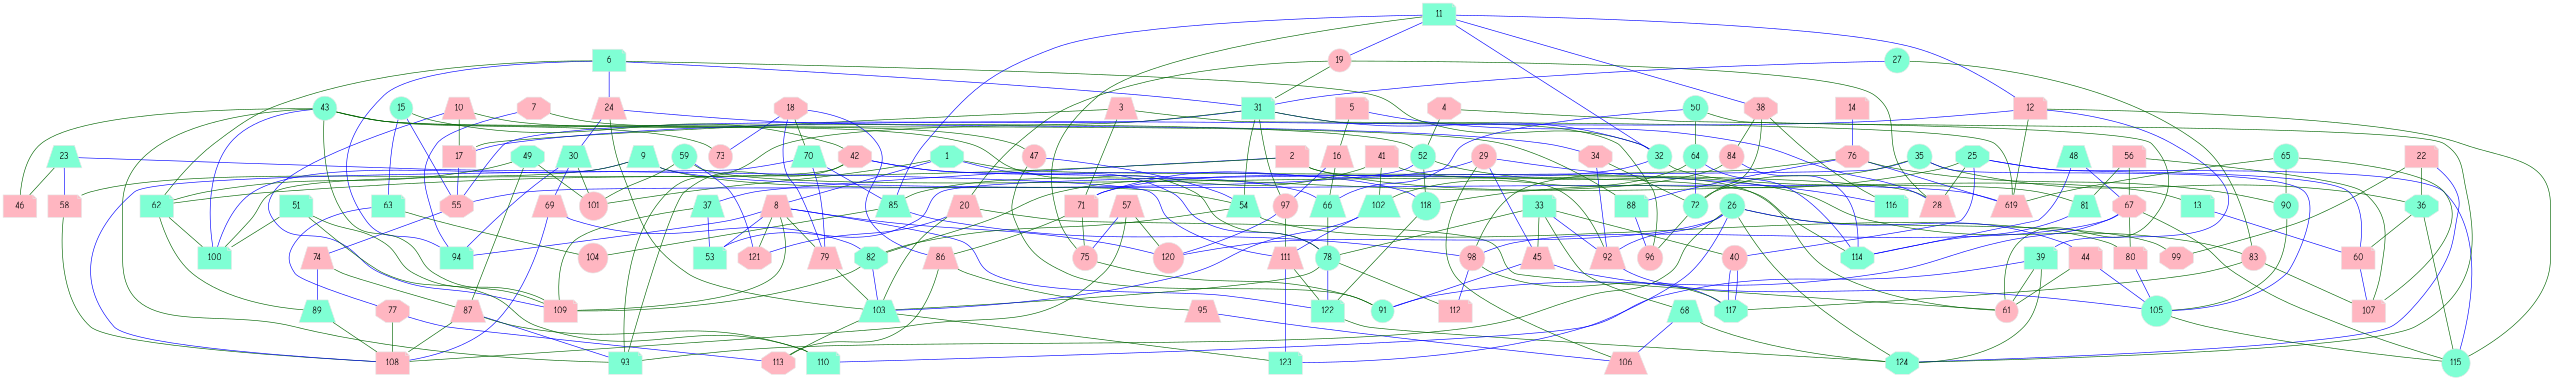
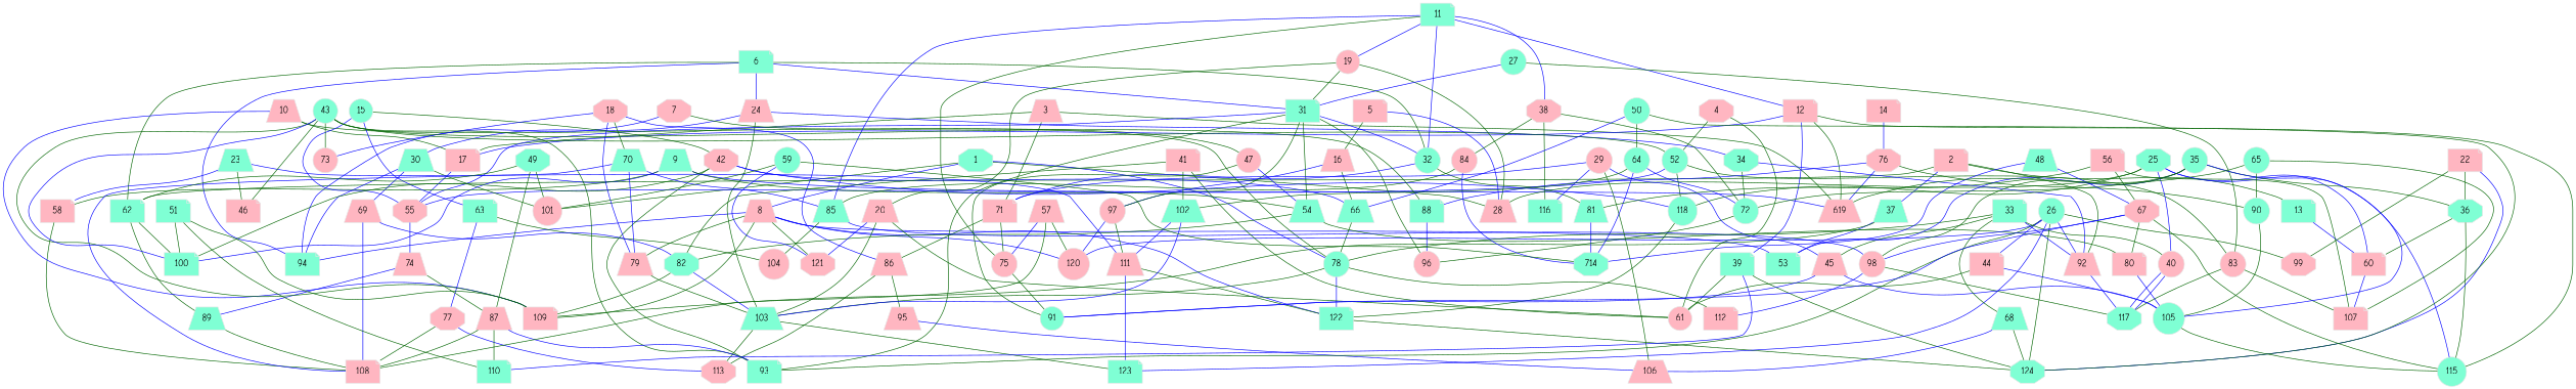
  graph {
    fontname="Comic Neue"
    node [color=gray90 fillcolor=lightpink fontname="Comic Neue" shape=note style=filled]
    edge [color=darkgreen fontname="Comic Neue"]
    1 [fillcolor=aquamarine shape=octagon]
    8 [shape=trapezium]
    28 [shape=trapezium]
    78 [fillcolor=aquamarine shape=circle]
    101 [shape=circle]
    94 [fillcolor=aquamarine]
    53 [fillcolor=aquamarine]
    79 [shape=trapezium]
    109
    120 [shape=circle]
    121 [shape=octagon]
    122 [fillcolor=aquamarine]
    103 [fillcolor=aquamarine shape=trapezium]
    112
    13 [fillcolor=aquamarine]
    2
    37 [fillcolor=aquamarine shape=trapezium]
    62 [fillcolor=aquamarine]
    92 [shape=trapezium]
    60
    100 [fillcolor=aquamarine]
    89 [fillcolor=aquamarine shape=trapezium]
    117 [fillcolor=aquamarine shape=octagon]
-   114 [fillcolor=aquamarine shape=octagon]
+   114 [fillcolor=aquamarine shape=octagon label=714]
    3 [shape=trapezium]
    17
    71
    n28 [label=619 shape=trapezium]
    55 [shape=octagon]
    75 [shape=circle]
    86 [shape=trapezium]
    4 [shape=octagon]
    52 [fillcolor=aquamarine shape=circle]
    61 [shape=circle]
    118 [fillcolor=aquamarine shape=circle]
    83 [shape=circle]
    5
    16 [shape=trapezium]
    66 [fillcolor=aquamarine shape=trapezium]
    97 [shape=circle]
    6 [fillcolor=aquamarine]
    24 [shape=trapezium]
    31 [fillcolor=aquamarine]
    32 [fillcolor=aquamarine shape=circle]
    30 [fillcolor=aquamarine shape=trapezium]
-   34 [shape=octagon]
+   34 [fillcolor=aquamarine shape=octagon]
    54 [fillcolor=aquamarine shape=trapezium]
    93 [fillcolor=aquamarine]
    96 [shape=circle]
    81 [fillcolor=aquamarine shape=trapezium]
    7 [shape=octagon]
    47 [shape=circle]
    91 [fillcolor=aquamarine shape=circle]
    124 [fillcolor=aquamarine shape=octagon]
    9 [fillcolor=aquamarine shape=trapezium]
    58
    82 [fillcolor=aquamarine shape=octagon]
    80
    108
    10 [shape=trapezium]
    11 [fillcolor=aquamarine]
    12
    19 [shape=circle]
    38 [shape=octagon]
    85 [fillcolor=aquamarine shape=trapezium]
    39 [fillcolor=aquamarine]
    115 [fillcolor=aquamarine shape=circle]
    20 [shape=trapezium]
    116 [fillcolor=aquamarine]
    72 [fillcolor=aquamarine shape=circle]
    84 [shape=circle]
    104 [shape=circle]
    98 [shape=circle]
    110 [fillcolor=aquamarine]
    107
    76 [shape=octagon]
    14
    73 [shape=circle]
    88 [fillcolor=aquamarine]
    90 [fillcolor=aquamarine shape=circle]
    15 [fillcolor=aquamarine shape=circle]
    42 [shape=octagon]
    63 [fillcolor=aquamarine]
    74 [shape=trapezium]
    77 [shape=octagon]
    111 [shape=trapezium]
    18 [shape=octagon]
    70 [fillcolor=aquamarine shape=trapezium]
    113 [shape=octagon]
    95 [shape=trapezium]
    123 [fillcolor=aquamarine]
    36 [fillcolor=aquamarine shape=octagon]
    22
    99 [shape=octagon]
    23 [fillcolor=aquamarine shape=trapezium]
    46
    69 [shape=trapezium]
    25 [fillcolor=aquamarine shape=octagon]
    40 [shape=circle]
    26 [fillcolor=aquamarine shape=circle]
    44
    105 [fillcolor=aquamarine shape=circle]
    27 [fillcolor=aquamarine shape=circle]
    29 [shape=circle]
    45 [shape=trapezium]
    106 [shape=trapezium]
    33 [fillcolor=aquamarine]
    68 [fillcolor=aquamarine shape=trapezium]
    35 [fillcolor=aquamarine shape=circle]
    41
    102 [fillcolor=aquamarine shape=trapezium]
    43 [fillcolor=aquamarine shape=circle]
    48 [fillcolor=aquamarine shape=trapezium]
    67 [shape=octagon]
    49 [fillcolor=aquamarine shape=octagon]
    87 [shape=trapezium]
    50 [fillcolor=aquamarine shape=circle]
    64 [fillcolor=aquamarine shape=circle]
    51 [fillcolor=aquamarine]
    56
    57 [shape=trapezium]
    59 [fillcolor=aquamarine shape=circle]
    65 [fillcolor=aquamarine shape=circle]
    1 -- 8 [color=blue]
    1 -- 28
    1 -- 78 [color=blue]
    1 -- 101
    8 -- 94 [color=blue]
    8 -- 53 [color=blue]
    8 -- 79
    8 -- 109
    8 -- 120 [color=blue]
    8 -- 121
    8 -- 122 [color=blue]
    78 -- 122 [color=blue]
    78 -- 103
    78 -- 112
    79 -- 103
    122 -- 124
    103 -- 113
    103 -- 123
    13 -- 60 [color=blue]
    2 -- 13
    2 -- 37 [color=blue]
    2 -- 62
    2 -- 92
    37 -- 53 [color=blue]
    37 -- 109
    62 -- 100
    62 -- 89
    92 -- 117 [color=blue]
    60 -- 107 [color=blue]
    89 -- 108
    3 -- 17
    3 -- 71
    3 -- n28
    17 -- 55 [color=blue]
    71 -- 75
    71 -- 86
    55 -- 74 [color=blue]
    75 -- 91
    86 -- 113
    86 -- 95
    4 -- 52
    4 -- 61
    52 -- 55 [color=blue]
    52 -- 118
    52 -- 83
    118 -- 122
    83 -- 117
    83 -- 107
    5 -- 28 [color=blue]
    5 -- 16
    16 -- 66
    16 -- 97 [color=blue]
    66 -- 78
    97 -- 120 [color=blue]
    97 -- 111
    6 -- 94 [color=blue]
    6 -- 62
    6 -- 24 [color=blue]
    6 -- 31 [color=blue]
    6 -- 32
    24 -- 103
    24 -- 30 [color=blue]
    24 -- 34 [color=blue]
    31 -- 55 [color=blue]
    31 -- 97
    31 -- 32 [color=blue]
    31 -- 54
    31 -- 93
    31 -- 96
    32 -- 71 [color=blue]
    32 -- 81
    30 -- 101
    30 -- 94 [color=blue]
    30 -- 69 [color=blue]
    34 -- 92 [color=blue]
    34 -- 72
    54 -- 82
    54 -- 80
    81 -- 114 [color=blue]
    7 -- 94 [color=blue]
    7 -- 47
    47 -- 54 [color=blue]
    47 -- 91
    9 -- 100 [color=blue]
    9 -- n28 [color=blue]
    9 -- 54
    9 -- 58
    58 -- 108
    82 -- 109
    82 -- 103 [color=blue]
    80 -- 105 [color=blue]
    10 -- 78
    10 -- 109 [color=blue]
    10 -- 17
    11 -- 75
    11 -- 32 [color=blue]
    11 -- 12 [color=blue]
    11 -- 19 [color=blue]
    11 -- 38 [color=blue]
    11 -- 85 [color=blue]
    12 -- 17 [color=blue]
    12 -- n28
    12 -- 39 [color=blue]
    12 -- 115
    19 -- 28
    19 -- 31
    19 -- 20
    38 -- 116
    38 -- 72
    38 -- 84
    85 -- 104
    85 -- 98 [color=blue]
    39 -- 61
    39 -- 124
    39 -- 110 [color=blue]
    20 -- 121 [color=blue]
    20 -- 103
    20 -- 61
    72 -- 96
    84 -- 114 [color=blue]
    84 -- 85
    98 -- 112 [color=blue]
    98 -- 117
    76 -- n28 [color=blue]
-   76 -- 98
+   35 -- 98
    76 -- 88 [color=blue]
    76 -- 90
    14 -- 76 [color=blue]
    88 -- 96 [color=blue]
    90 -- 105
    15 -- 55 [color=blue]
    15 -- 42
    15 -- 63 [color=blue]
    42 -- 100
    42 -- 118 [color=blue]
    42 -- 66 [color=blue]
    42 -- 93
    63 -- 104
    63 -- 77 [color=blue]
    74 -- 89 [color=blue]
    74 -- 87
    77 -- 108
    77 -- 113 [color=blue]
    111 -- 122
    111 -- 123 [color=blue]
    18 -- 79 [color=blue]
    18 -- 86 [color=blue]
    18 -- 73 [color=blue]
    18 -- 70
    70 -- 79 [color=blue]
    70 -- 108 [color=blue]
    70 -- 85 [color=blue]
    95 -- 106 [color=blue]
    36 -- 60
    36 -- 115
    22 -- 124 [color=blue]
    22 -- 36
    22 -- 99
    23 -- 58 [color=blue]
    23 -- 111 [color=blue]
    23 -- 46
    69 -- 82 [color=blue]
    69 -- 108 [color=blue]
    25 -- 28
    25 -- 60 [color=blue]
    25 -- 118
    25 -- 115 [color=blue]
    25 -- 40 [color=blue]
    40 -- 117 [color=blue]
    40 -- 117 [color=blue]
    26 -- 120 [color=blue]
    26 -- 92 [color=blue]
    26 -- 93
    26 -- 124
    26 -- 123 [color=blue]
    26 -- 99
    26 -- 44 [color=blue]
    44 -- 61
    44 -- 105 [color=blue]
    105 -- 115
    27 -- 83
    27 -- 31 [color=blue]
    29 -- 71 [color=blue]
    29 -- 116 [color=blue]
    29 -- 45 [color=blue]
    29 -- 106
    45 -- 91 [color=blue]
    45 -- 105 [color=blue]
    33 -- 78
    33 -- 92 [color=blue]
    33 -- 40
    33 -- 45
    33 -- 68
    68 -- 124
    68 -- 106 [color=blue]
    35 -- 53 [color=blue]
    35 -- 72
    35 -- 36
    35 -- 105 [color=blue]
    41 -- 61
    41 -- 82
    41 -- 102
    102 -- 103 [color=blue]
    102 -- 111 [color=blue]
    43 -- 109
    43 -- 100 [color=blue]
    43 -- 52
    43 -- 93
    43 -- 73
    43 -- 88
    43 -- 46
    48 -- 114 [color=blue]
    48 -- 67 [color=blue]
    67 -- 91 [color=blue]
    67 -- 80
    67 -- 115
    67 -- 98 [color=blue]
    49 -- 101
    49 -- 62
    49 -- 87
    87 -- 93 [color=blue]
    87 -- 108
    87 -- 110
    50 -- 66 [color=blue]
    50 -- 124
    50 -- 64
    64 -- 114 [color=blue]
    64 -- 72 [color=blue]
    64 -- 102
    51 -- 109
    51 -- 100
    51 -- 110
    56 -- 81
    56 -- 107
    56 -- 67
    57 -- 120
    57 -- 75 [color=blue]
    57 -- 108
    59 -- 101
    59 -- 121 [color=blue]
    59 -- 114
    65 -- n28
    65 -- 107
    65 -- 90
  }
